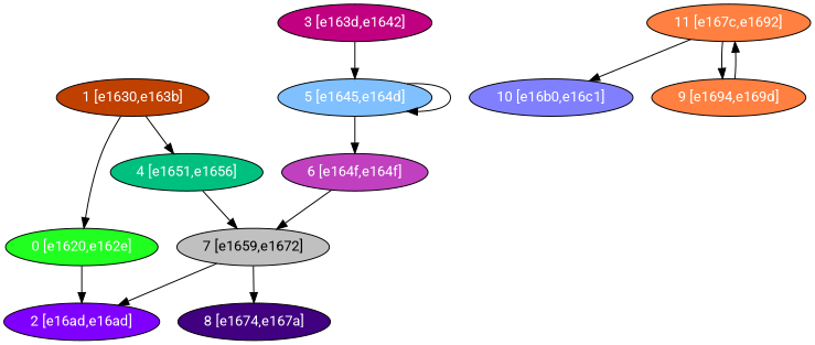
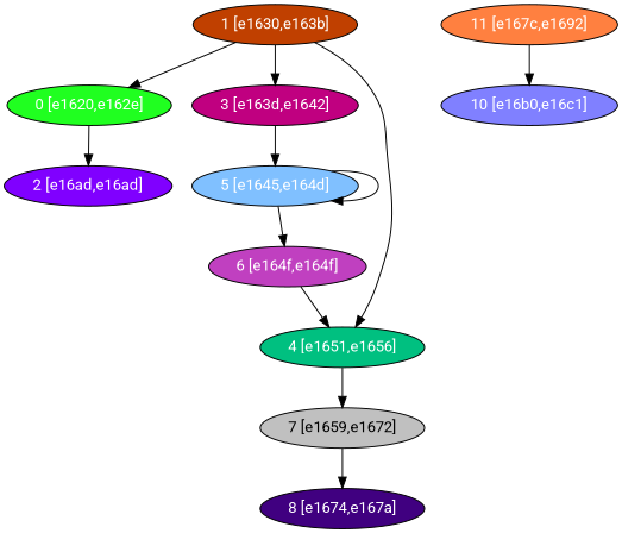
  digraph {
    fontname=Roboto
    node [fillcolor="#FF8040" fontcolor="#ffffff" fontname=Roboto shape=oval style=filled]
    edge [fontname=Roboto]
    n1 [fillcolor="#20FF20" label="0 [e1620,e162e]"]
    n2 [fillcolor="#8000FF" label="2 [e16ad,e16ad]"]
    n3 [fillcolor="#C04000" label="1 [e1630,e163b]"]
    n4 [fillcolor="#C00080" label="3 [e163d,e1642]"]
    n5 [fillcolor="#00C080" label="4 [e1651,e1656]"]
    n6 [fillcolor="#80C0FF" label="5 [e1645,e164d]"]
    n7 [fillcolor="#C0C0C0" fontcolor="#000000" label="7 [e1659,e1672]"]
    n8 [fillcolor="#8080FF" label="10 [e16b0,e16c1]"]
    n9 [fillcolor="#C040C0" label="6 [e164f,e164f]"]
    n10 [fillcolor="#400080" label="8 [e1674,e167a]"]
    n11 [label="11 [e167c,e1692]"]
-   n12 [label="9 [e1694,e169d]"]
    n1 -> n2
    n3 -> n1
+   n3 -> n4
    n3 -> n5
    n4 -> n6
    n5 -> n7
    n6 -> n6
    n6 -> n9
-   n7 -> n2
    n7 -> n10
-   n9 -> n7
+   n9 -> n5
    n11 -> n8
-   n11 -> n12
-   n12 -> n11
  }
